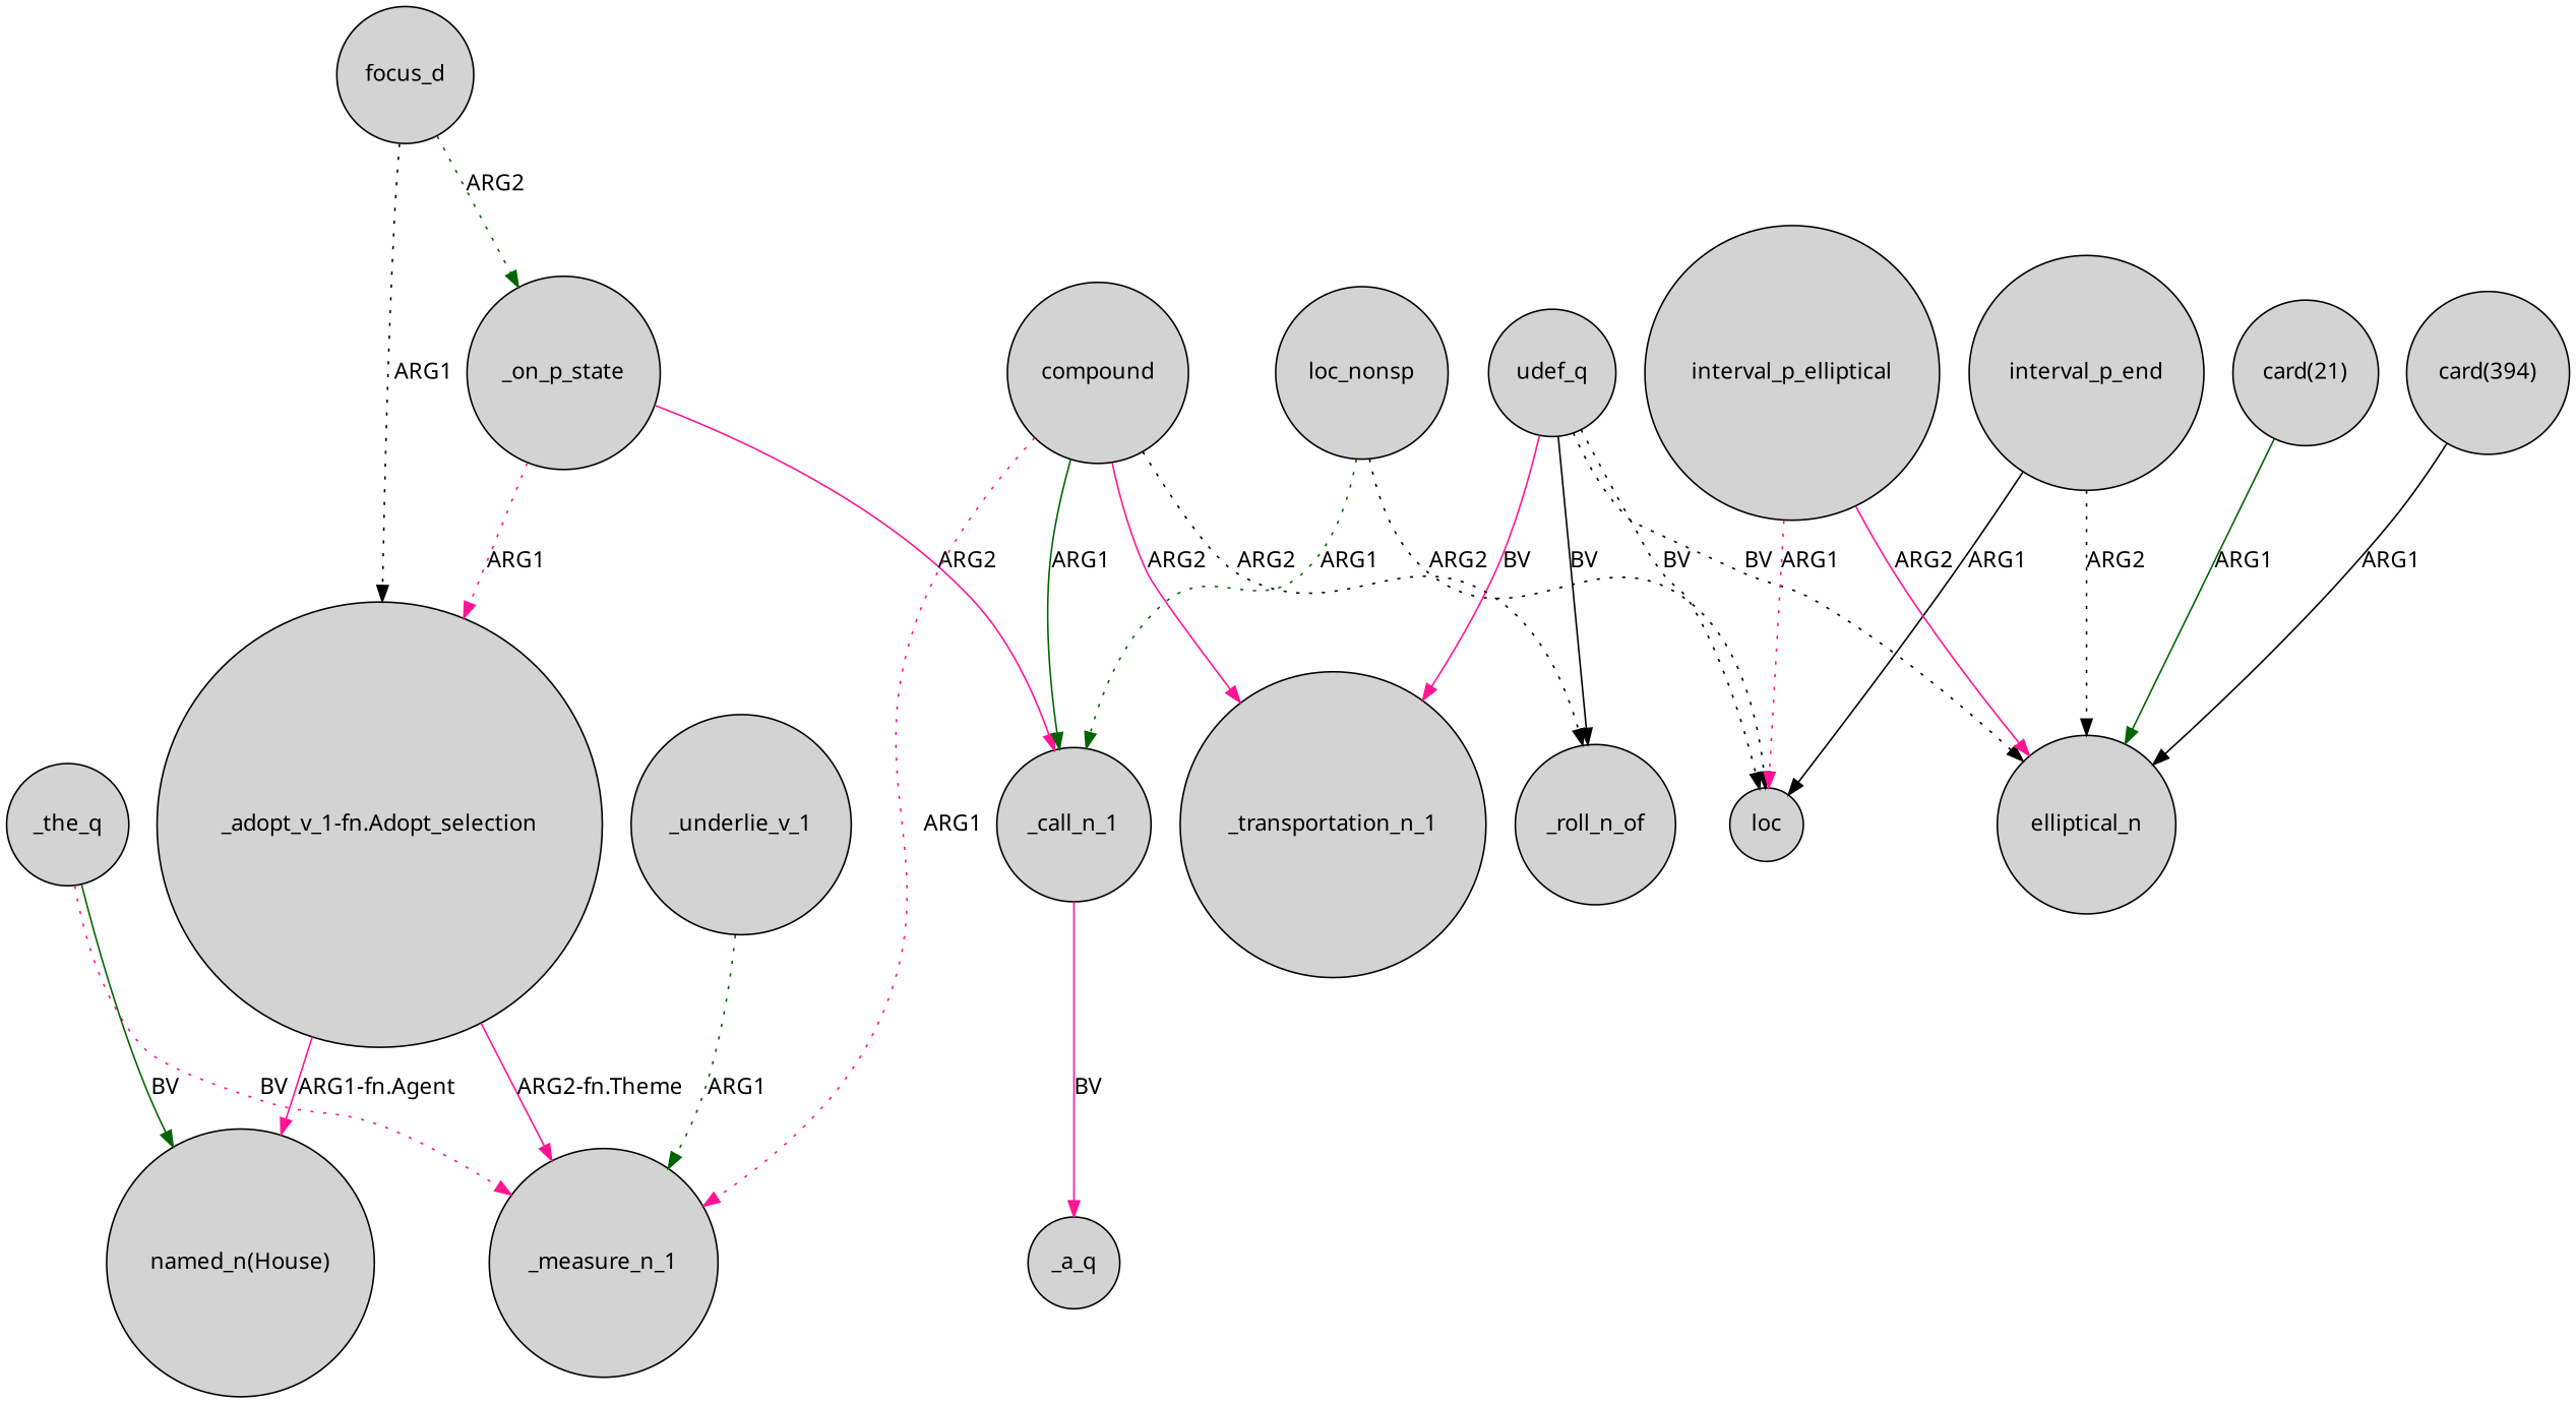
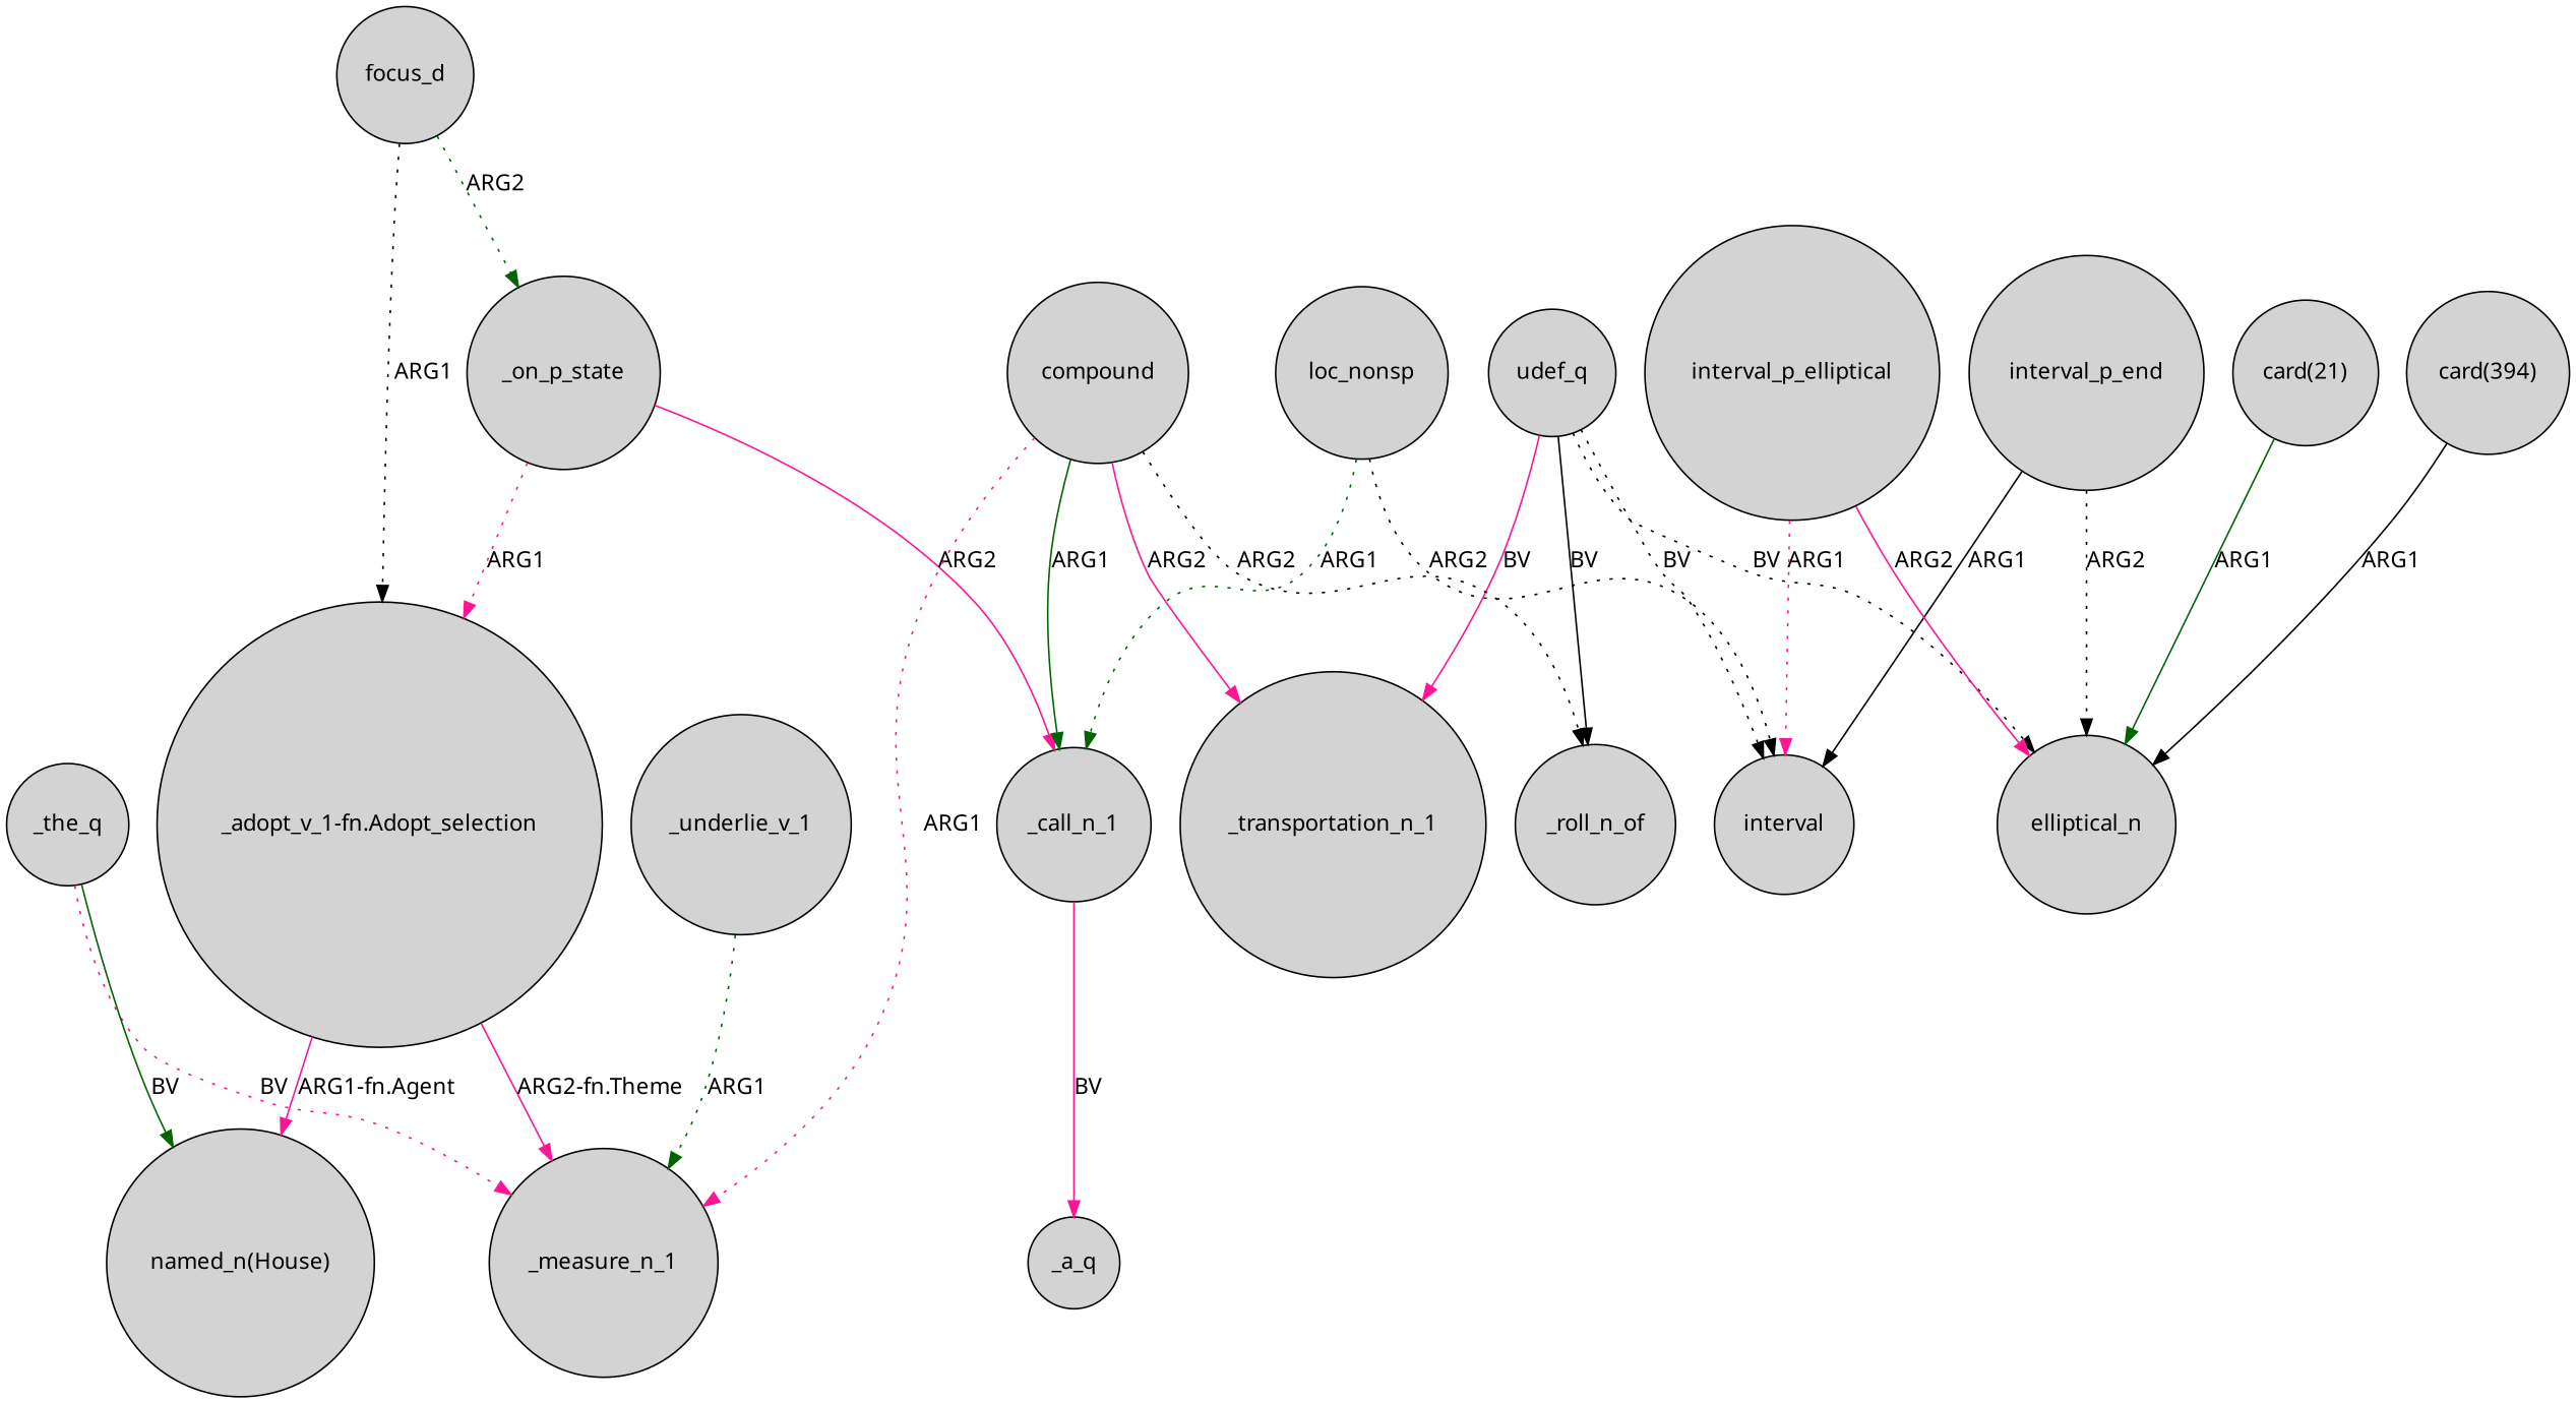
  digraph {
    fontname="Noto Sans"
    node [fontname="Noto Sans" shape=circle style=filled]
    edge [color=deeppink fontname="Noto Sans" style=dotted]
    _the_q
    _measure_n_1
    "named_n(House)"
    "_adopt_v_1-fn.Adopt_selection"
    loc_nonsp
-   interval [label=loc]
+   interval
    _call_n_1
    _a_q
    _on_p_state
    udef_q
    elliptical_n
    _transportation_n_1
    _roll_n_of
    focus_d
    "card(394)"
    _underlie_v_1
    compound
    interval_p_end
    n19 [label=interval_p_elliptical]
    "card(21)"
    _the_q -> _measure_n_1 [label=BV]
    _the_q -> "named_n(House)" [color=darkgreen label=BV style=solid]
    "_adopt_v_1-fn.Adopt_selection" -> _measure_n_1 [label="ARG2-fn.Theme" style=solid]
    "_adopt_v_1-fn.Adopt_selection" -> "named_n(House)" [label="ARG1-fn.Agent" style=solid]
    loc_nonsp -> interval [color=black label=ARG2]
    loc_nonsp -> _call_n_1 [color=darkgreen label=ARG1]
    _call_n_1 -> _a_q [label=BV style=solid]
    _on_p_state -> "_adopt_v_1-fn.Adopt_selection" [label=ARG1]
    _on_p_state -> _call_n_1 [label=ARG2 style=solid]
    udef_q -> interval [color=black label=BV]
    udef_q -> elliptical_n [color=black label=BV]
    udef_q -> _transportation_n_1 [label=BV style=solid]
    udef_q -> _roll_n_of [color=black label=BV style=solid]
    focus_d -> "_adopt_v_1-fn.Adopt_selection" [color=black label=ARG1]
    focus_d -> _on_p_state [color=darkgreen label=ARG2]
    "card(394)" -> elliptical_n [color=black label=ARG1 style=solid]
    _underlie_v_1 -> _measure_n_1 [color=darkgreen label=ARG1]
    compound -> _measure_n_1 [label=ARG1]
    compound -> _call_n_1 [color=darkgreen label=ARG1 style=solid]
    compound -> _transportation_n_1 [label=ARG2 style=solid]
    compound -> _roll_n_of [color=black label=ARG2]
    interval_p_end -> interval [color=black label=ARG1 style=solid]
    interval_p_end -> elliptical_n [color=black label=ARG2]
    n19 -> interval [label=ARG1]
    n19 -> elliptical_n [label=ARG2 style=solid]
    "card(21)" -> elliptical_n [color=darkgreen label=ARG1 style=solid]
  }
